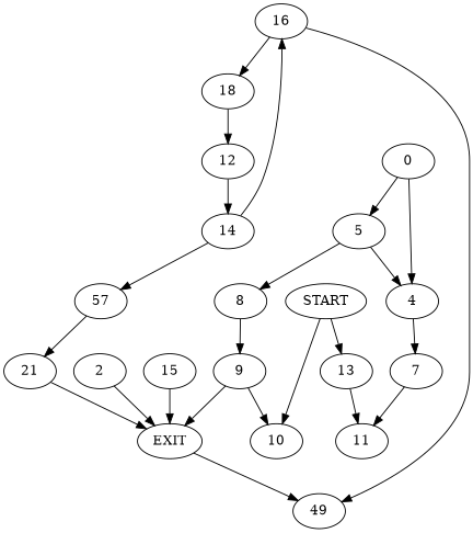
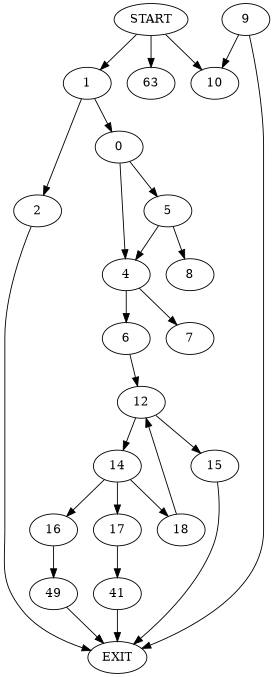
  digraph {
    n1 [label=START]
+   1
    10
-   13
+   13 [label=63]
    2
    n6 [label=0]
-   11
    n8 [label=EXIT]
    4
    5
+   6
    7
    8
    12
    9
    14
    15
    16
-   17 [label=57]
+   17
    18
    n21 [label=49]
-   21
+   21 [label=41]
+   n1 -> 1
    n1 -> 10
    n1 -> 13
-   13 -> 11
+   1 -> 2
+   1 -> n6
    2 -> n8
    n6 -> 4
    n6 -> 5
+   4 -> 6
    4 -> 7
    5 -> 4
    5 -> 8
-   7 -> 11
-   8 -> 9
+   6 -> 12
    12 -> 14
+   12 -> 15
    9 -> 10
    9 -> n8
    14 -> 16
    14 -> 17
    15 -> n8
-   16 -> 18
+   14 -> 18
    16 -> n21
    17 -> 21
    18 -> 12
-   n8 -> n21
+   n21 -> n8
    21 -> n8
  }
